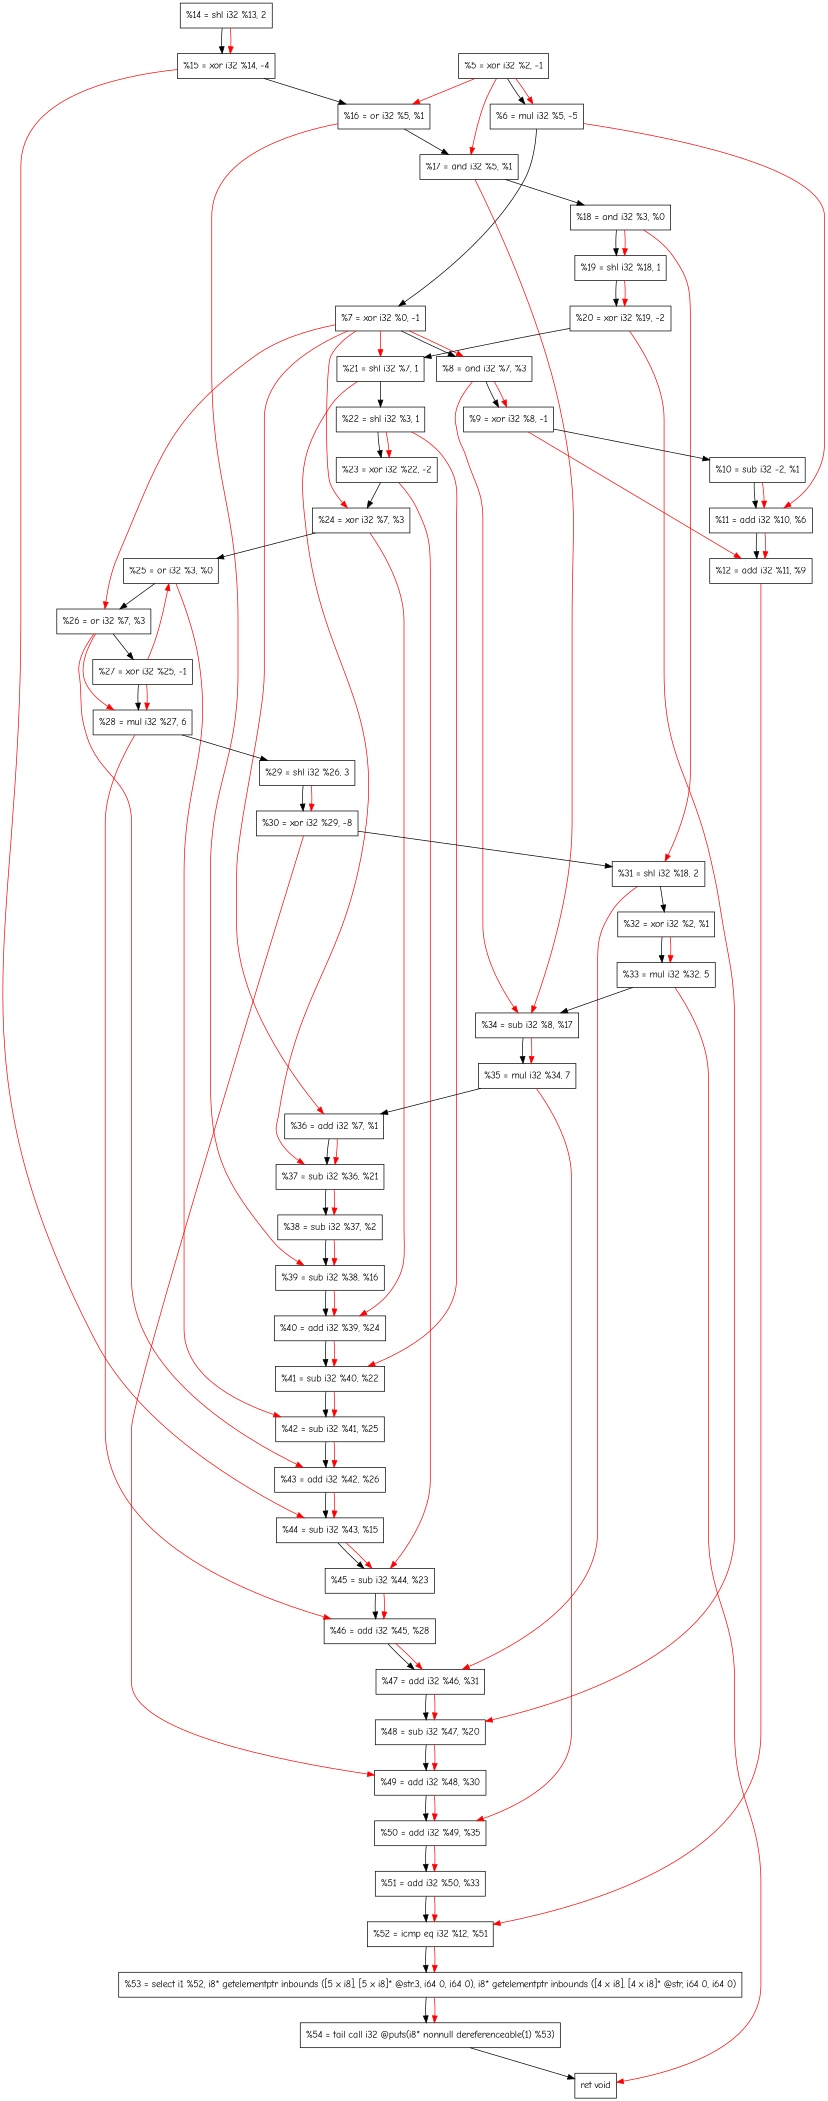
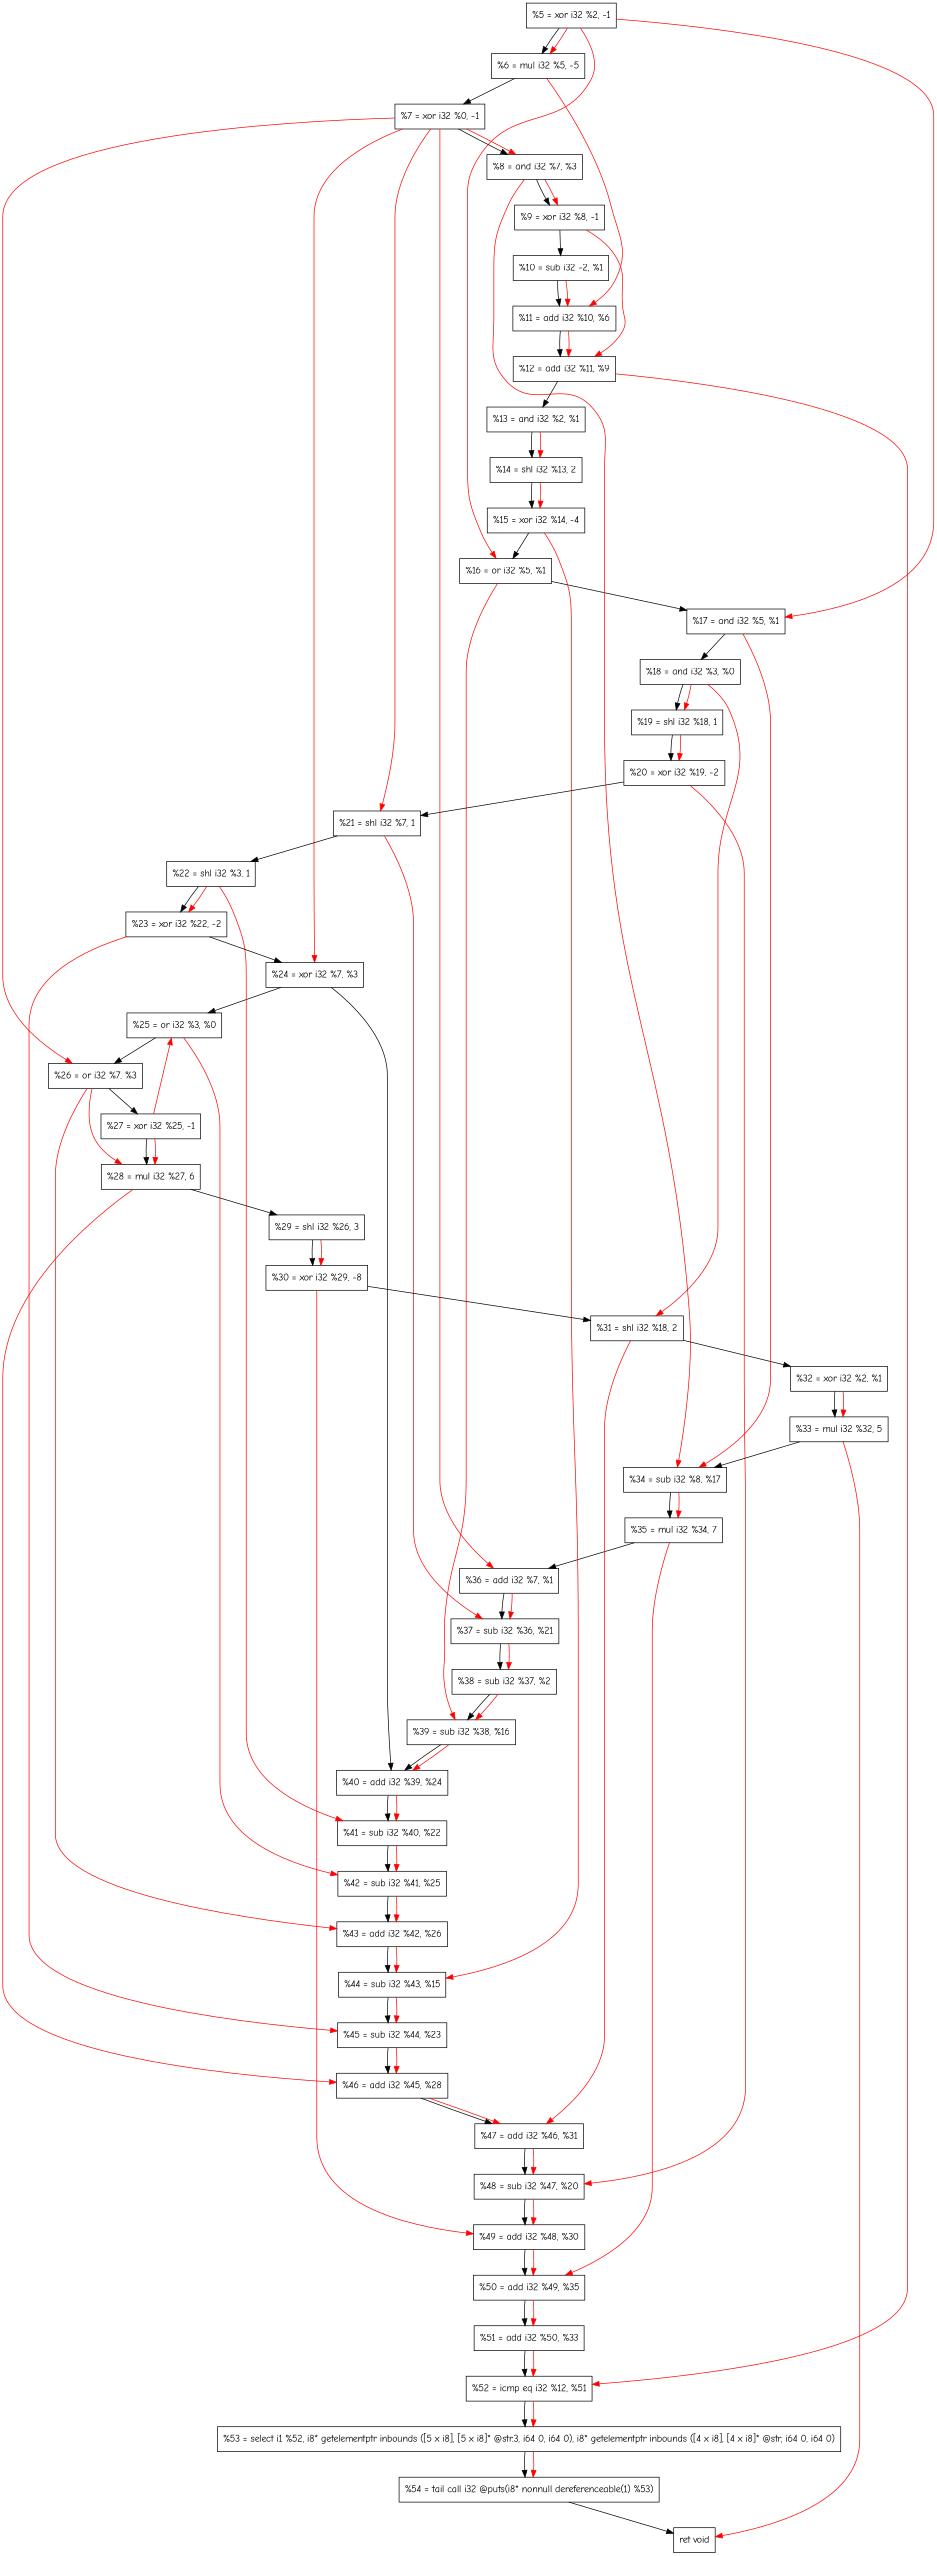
  digraph {
    fontname="Comic Neue"
    node [fontname="Comic Neue" shape=record]
    edge [fontname="Comic Neue" color=red]
    n1 [label="  %5 = xor i32 %2, -1"]
    n2 [label="  %6 = mul i32 %5, -5"]
    n3 [label="  %16 = or i32 %5, %1"]
    n4 [label="  %17 = and i32 %5, %1"]
    n5 [label="  %7 = xor i32 %0, -1"]
    n6 [label="  %11 = add i32 %10, %6"]
    n7 [label="  %39 = sub i32 %38, %16"]
    n8 [label="  %34 = sub i32 %8, %17"]
    n9 [label="  %18 = and i32 %3, %0"]
    n10 [label="  %8 = and i32 %7, %3"]
    n11 [label="  %21 = shl i32 %7, 1"]
    n12 [label="  %24 = xor i32 %7, %3"]
    n13 [label="  %26 = or i32 %7, %3"]
    n14 [label="  %36 = add i32 %7, %1"]
    n15 [label="  %12 = add i32 %11, %9"]
    n16 [label="  %9 = xor i32 %8, -1"]
    n17 [label="  %22 = shl i32 %3, 1"]
    n18 [label="  %37 = sub i32 %36, %21"]
    n19 [label="  %25 = or i32 %3, %0"]
    n20 [label="  %40 = add i32 %39, %24"]
    n21 [label="  %27 = xor i32 %25, -1"]
    n22 [label="  %43 = add i32 %42, %26"]
    n23 [label="  %28 = mul i32 %27, 6"]
    n24 [label="  %10 = sub i32 -2, %1"]
    n25 [label="  %35 = mul i32 %34, 7"]
+   n26 [label="  %13 = and i32 %2, %1"]
    n27 [label="  %52 = icmp eq i32 %12, %51"]
    n28 [label="  %14 = shl i32 %13, 2"]
    n29 [label="  %53 = select i1 %52, i8* getelementptr inbounds ([5 x i8], [5 x i8]* @str.3, i64 0, i64 0), i8* getelementptr inbounds ([4 x i8], [4 x i8]* @str, i64 0, i64 0)"]
    n30 [label="  %15 = xor i32 %14, -4"]
    n31 [label="  %44 = sub i32 %43, %15"]
    n32 [label="  %45 = sub i32 %44, %23"]
    n33 [label="  %19 = shl i32 %18, 1"]
    n34 [label="  %31 = shl i32 %18, 2"]
    n35 [label="  %20 = xor i32 %19, -2"]
    n36 [label="  %32 = xor i32 %2, %1"]
    n37 [label="  %47 = add i32 %46, %31"]
    n38 [label="  %48 = sub i32 %47, %20"]
    n39 [label="  %49 = add i32 %48, %30"]
    n40 [label="  %23 = xor i32 %22, -2"]
    n41 [label="  %41 = sub i32 %40, %22"]
    n42 [label="  %38 = sub i32 %37, %2"]
    n43 [label="  %42 = sub i32 %41, %25"]
    n44 [label="  %46 = add i32 %45, %28"]
    n45 [label="  %29 = shl i32 %26, 3"]
    n46 [label="  %30 = xor i32 %29, -8"]
    n47 [label="  %50 = add i32 %49, %35"]
    n48 [label="  %33 = mul i32 %32, 5"]
    n49 [label="  ret void"]
    n50 [label="  %51 = add i32 %50, %33"]
    n51 [label="  %54 = tail call i32 @puts(i8* nonnull dereferenceable(1) %53)"]
    n1 -> n2 [color=""]
    n1 -> n2
    n1 -> n3
    n1 -> n4
    n2 -> n5 [color=""]
    n2 -> n6
    n3 -> n4 [color=""]
    n3 -> n7
    n4 -> n8
    n4 -> n9 [color=""]
    n5 -> n10 [color=""]
    n5 -> n10
    n5 -> n11
    n5 -> n12
    n5 -> n13
    n5 -> n14
    n6 -> n15 [color=""]
    n6 -> n15
    n7 -> n20 [color=""]
    n7 -> n20
    n8 -> n25 [color=""]
    n8 -> n25
    n9 -> n33 [color=""]
    n9 -> n33
    n9 -> n34
    n10 -> n8
    n10 -> n16 [color=""]
    n10 -> n16
    n11 -> n17 [color=""]
    n11 -> n18
    n12 -> n19 [color=""]
-   n12 -> n20
+   n12 -> n20 [color=black]
    n13 -> n21 [color=""]
    n13 -> n22
    n13 -> n23
    n14 -> n18 [color=""]
    n14 -> n18
+   n15 -> n26 [color=""]
    n15 -> n27
    n16 -> n15
    n16 -> n24 [color=""]
    n17 -> n40 [color=""]
    n17 -> n40
    n17 -> n41
    n18 -> n42 [color=""]
    n18 -> n42
    n19 -> n13 [color=""]
    n19 -> n43
    n20 -> n41 [color=""]
    n20 -> n41
    n21 -> n19
    n21 -> n23 [color=""]
    n21 -> n23
    n22 -> n31 [color=""]
    n22 -> n31
    n23 -> n44
    n23 -> n45 [color=""]
    n24 -> n6 [color=""]
    n24 -> n6
    n25 -> n14 [color=""]
    n25 -> n47
+   n26 -> n28 [color=""]
+   n26 -> n28
    n27 -> n29 [color=""]
    n27 -> n29
    n28 -> n30 [color=""]
    n28 -> n30
    n29 -> n51 [color=""]
    n29 -> n51
    n30 -> n3 [color=""]
    n30 -> n31
    n31 -> n32 [color=""]
    n31 -> n32
    n32 -> n44 [color=""]
    n32 -> n44
    n33 -> n35 [color=""]
    n33 -> n35
    n34 -> n36 [color=""]
    n34 -> n37
    n35 -> n11 [color=""]
    n35 -> n38
    n36 -> n48 [color=""]
    n36 -> n48
    n37 -> n38 [color=""]
    n37 -> n38
    n38 -> n39 [color=""]
    n38 -> n39
    n39 -> n47 [color=""]
    n39 -> n47
    n40 -> n12 [color=""]
    n40 -> n32
    n41 -> n43 [color=""]
    n41 -> n43
    n42 -> n7 [color=""]
    n42 -> n7
    n43 -> n22 [color=""]
    n43 -> n22
    n44 -> n37 [color=""]
    n44 -> n37
    n45 -> n46 [color=""]
    n45 -> n46
    n46 -> n34 [color=""]
    n46 -> n39
    n47 -> n50 [color=""]
    n47 -> n50
    n48 -> n8 [color=""]
    n48 -> n49
    n50 -> n27 [color=""]
    n50 -> n27
    n51 -> n49 [color=""]
  }
